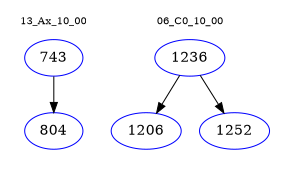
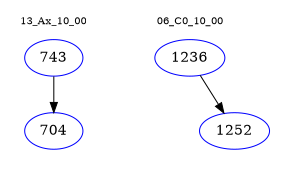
  digraph {
    node [color=blue]
    edge [color=black]
    n1 [label=743]
-   n2 [label=804]
+   n2 [label=704]
    n3 [label=1236]
-   n4 [label=1206]
    n5 [label=1252]
    subgraph cluster_1 {
      color=white
      fontsize=10
      label="13_Ax_10_00"
      n1
      n2
    }
    subgraph cluster_2 {
      color=white
      fontsize=10
      label="06_C0_10_00"
      n3
-     n4
      n5
    }
    n1 -> n2
-   n3 -> n4
    n3 -> n5
  }
